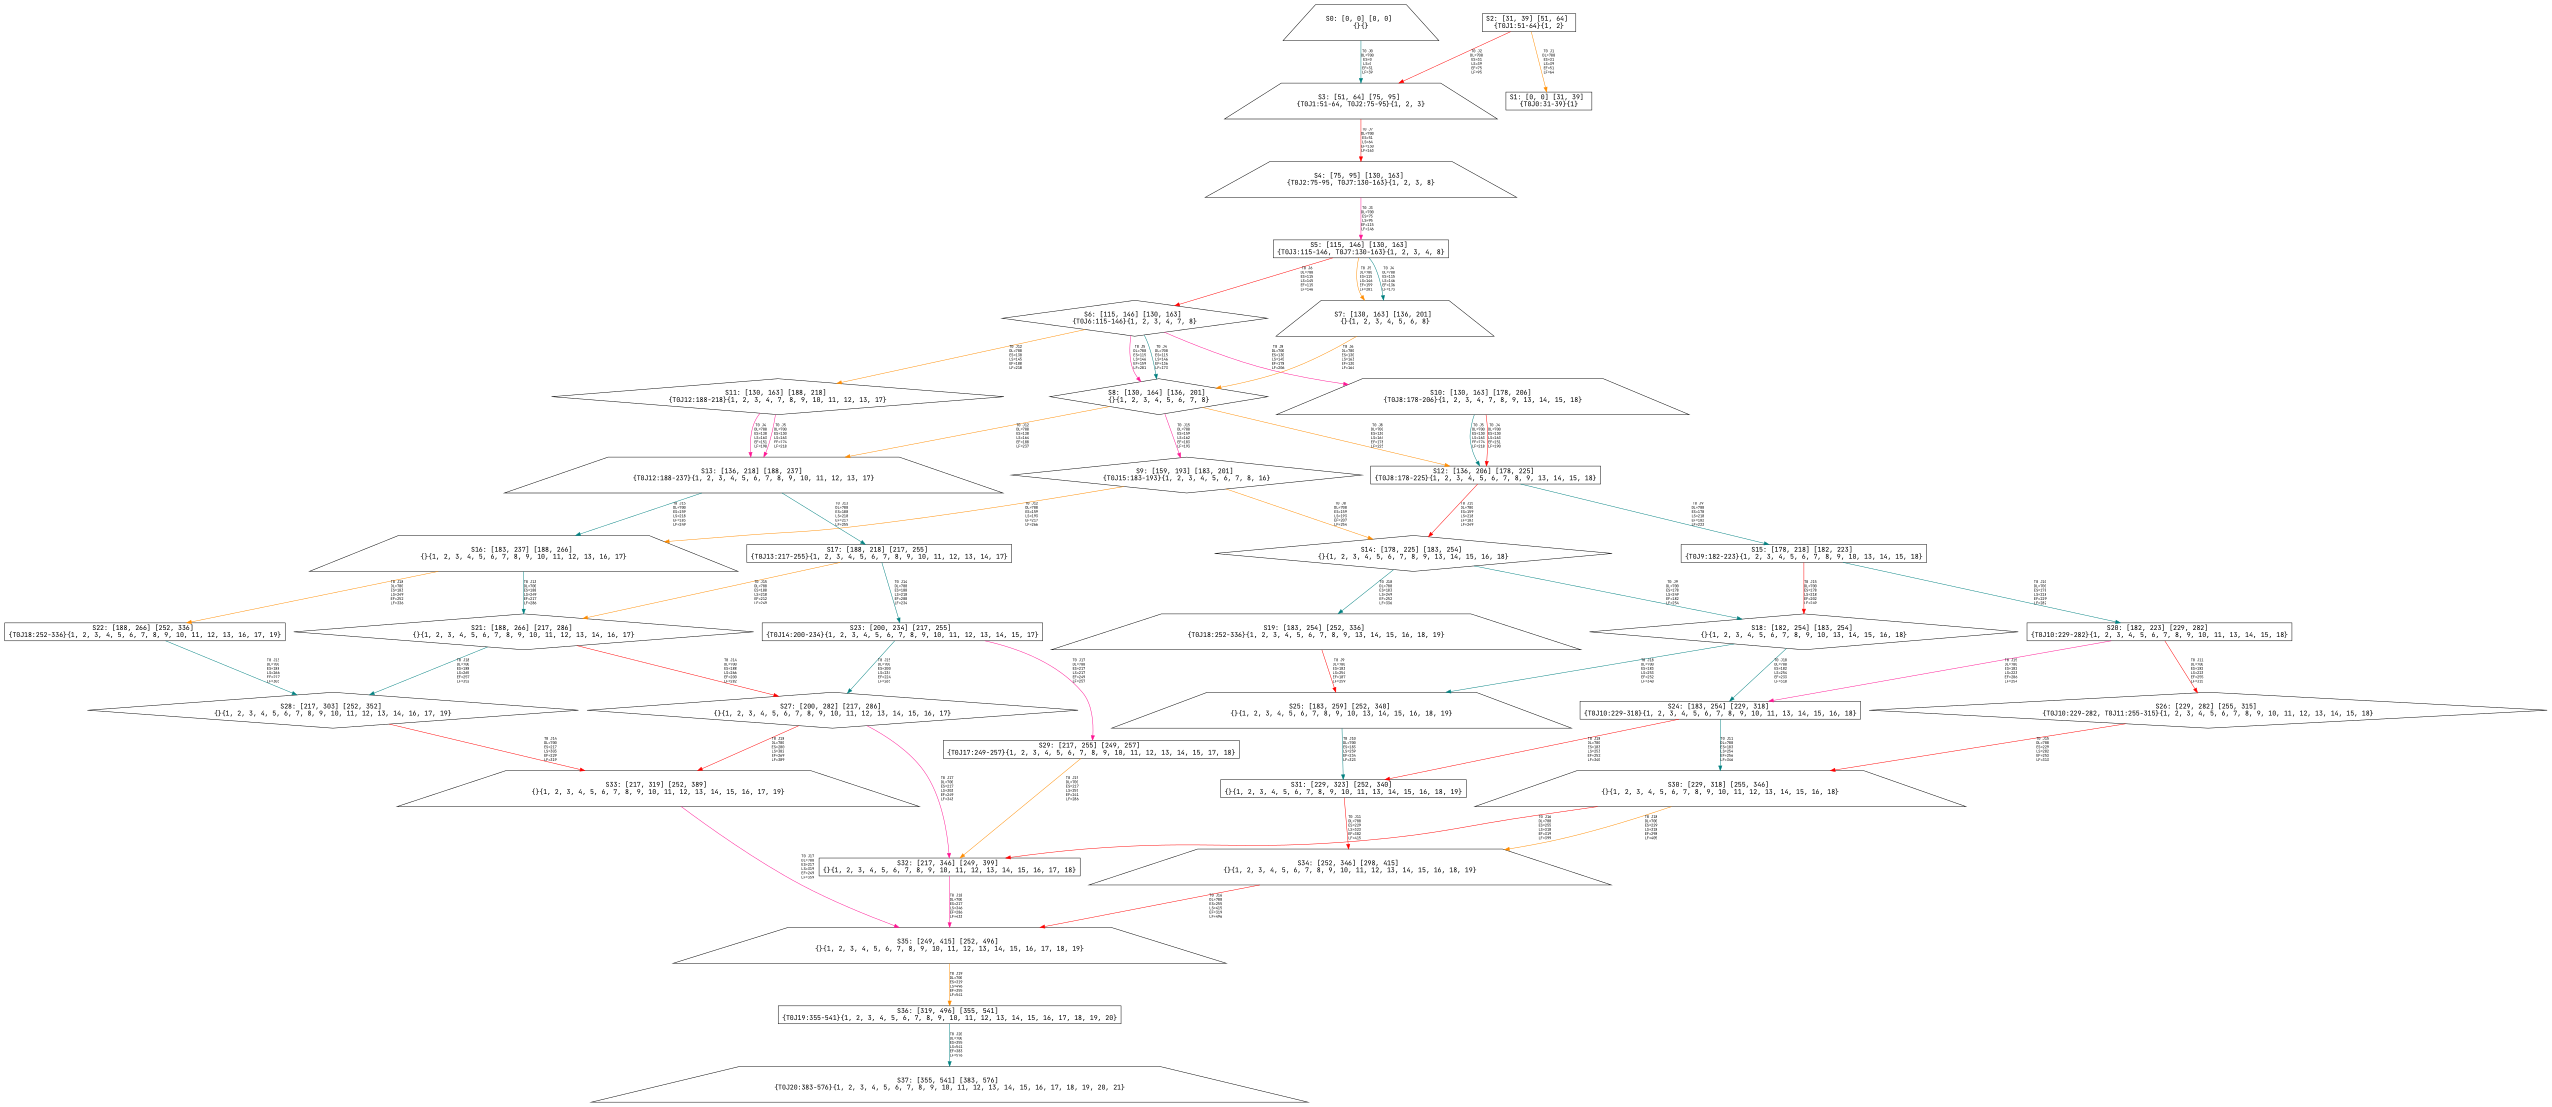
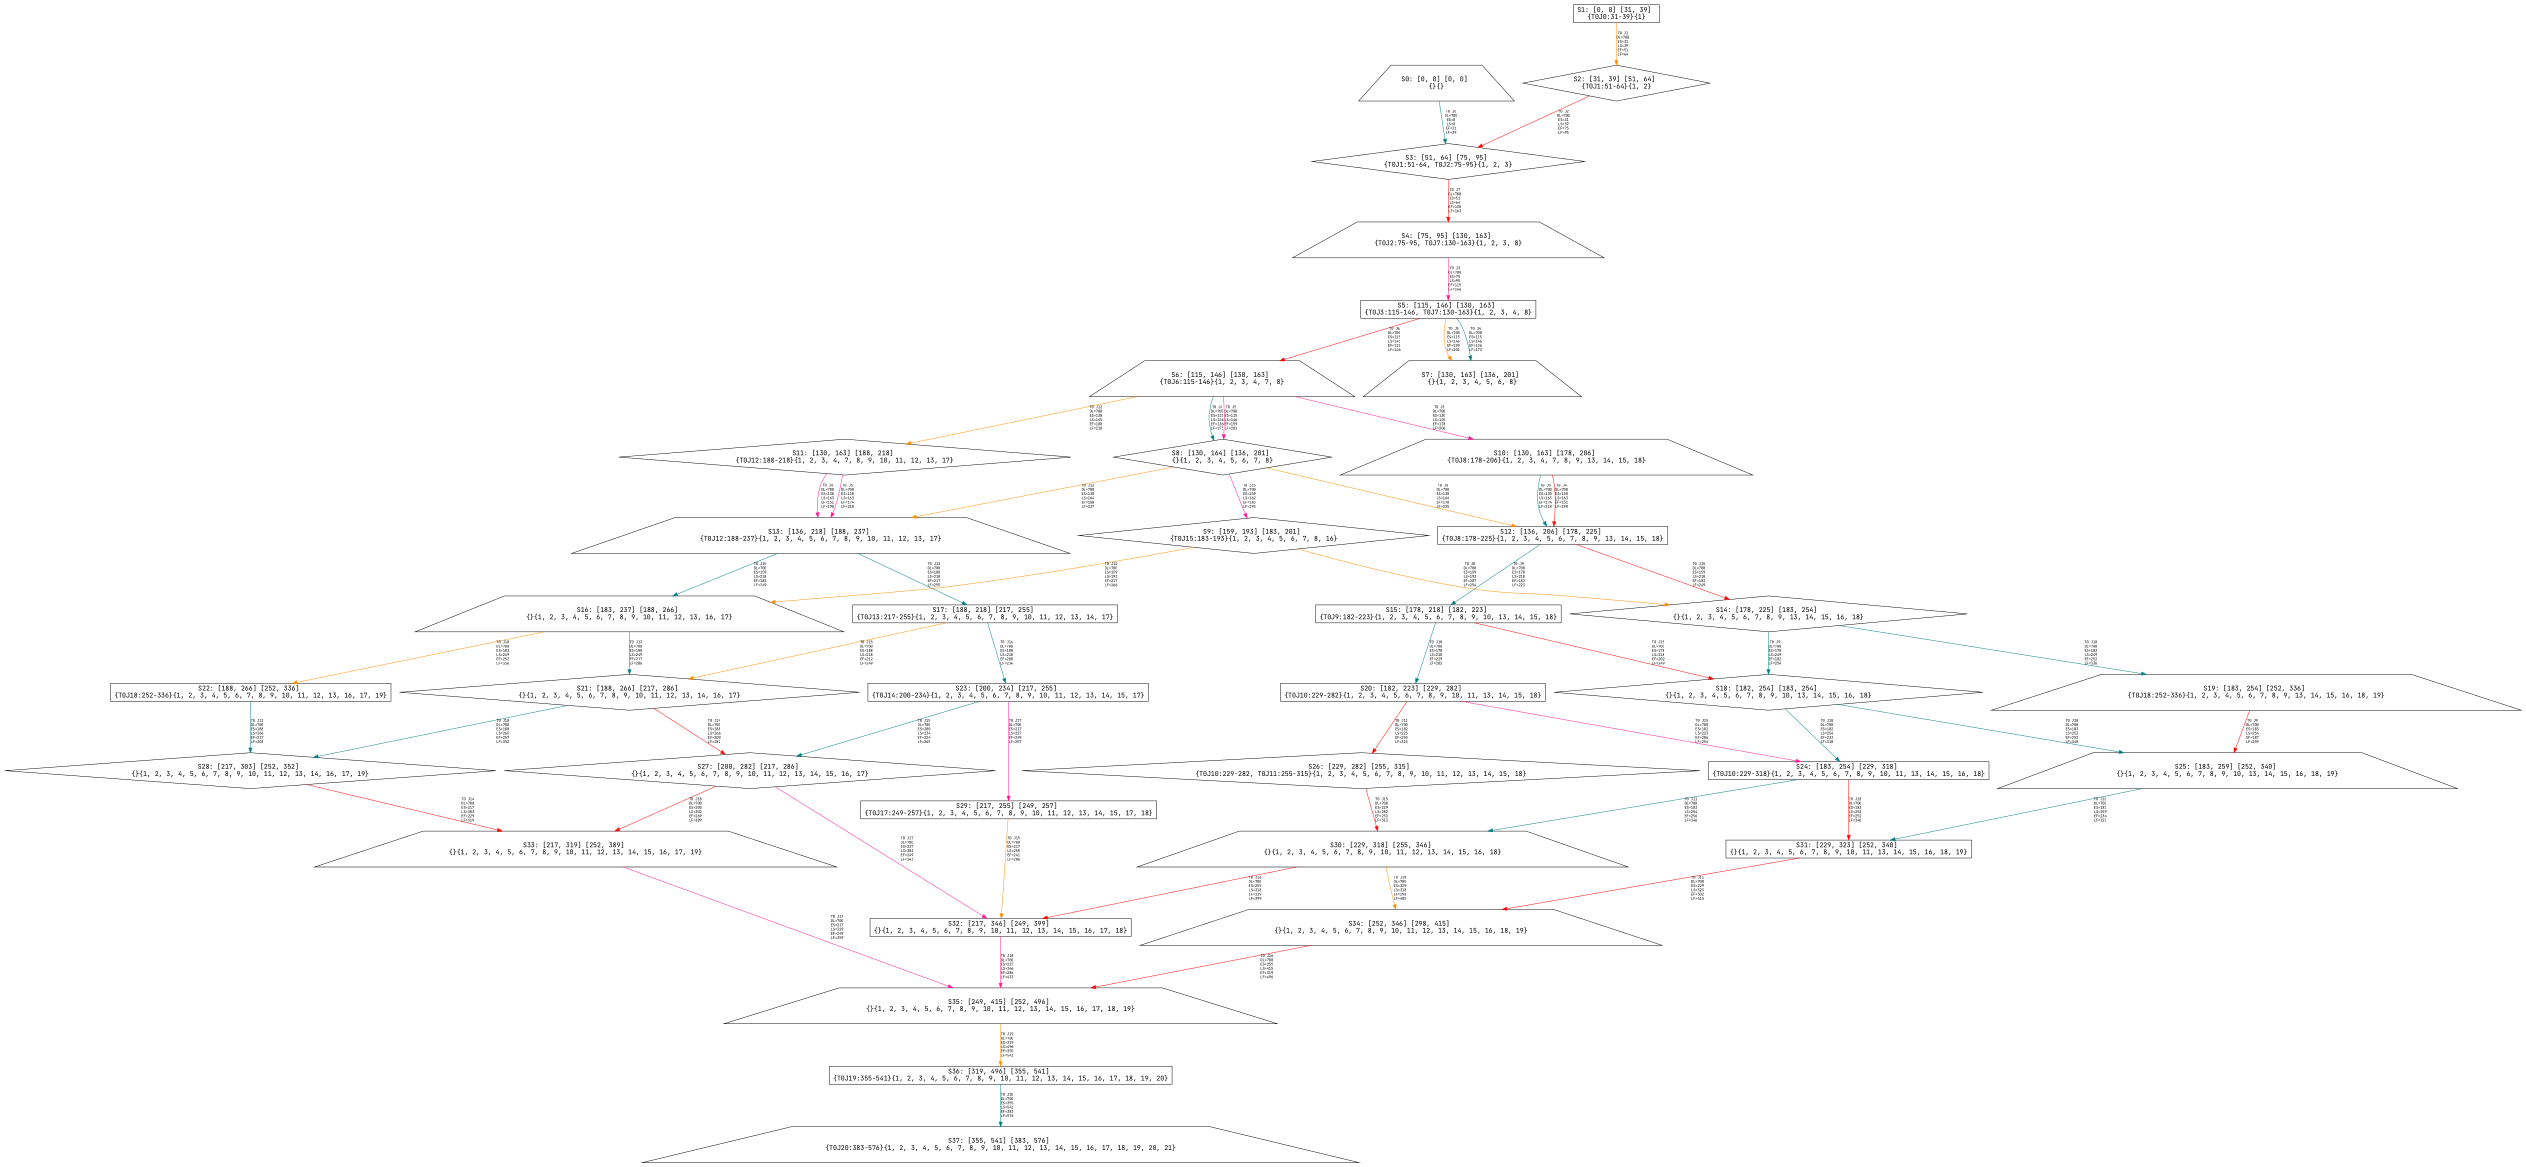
  digraph {
    fontname="JetBrains Mono"
    node [fontname="JetBrains Mono" shape=trapezium]
    edge [color=teal fontname="JetBrains Mono" fontsize=8]
    n1 [label="S0: [0, 0] [0, 0] \n{}{}"]
-   n2 [label="S3: [51, 64] [75, 95] \n{T0J1:51-64, T0J2:75-95}{1, 2, 3}"]
+   n2 [label="S3: [51, 64] [75, 95] \n{T0J1:51-64, T0J2:75-95}{1, 2, 3}" shape=diamond]
    n3 [label="S1: [0, 0] [31, 39] \n{T0J0:31-39}{1}" shape=box]
-   n4 [label="S2: [31, 39] [51, 64] \n{T0J1:51-64}{1, 2}" shape=box]
+   n4 [label="S2: [31, 39] [51, 64] \n{T0J1:51-64}{1, 2}" shape=diamond]
    n5 [label="S4: [75, 95] [130, 163] \n{T0J2:75-95, T0J7:130-163}{1, 2, 3, 8}"]
    n6 [label="S5: [115, 146] [130, 163] \n{T0J3:115-146, T0J7:130-163}{1, 2, 3, 4, 8}" shape=box]
-   n7 [label="S6: [115, 146] [130, 163] \n{T0J6:115-146}{1, 2, 3, 4, 7, 8}" shape=diamond]
+   n7 [label="S6: [115, 146] [130, 163] \n{T0J6:115-146}{1, 2, 3, 4, 7, 8}"]
    n8 [label="S7: [130, 163] [136, 201] \n{}{1, 2, 3, 4, 5, 6, 8}"]
    n9 [label="S8: [130, 164] [136, 201] \n{}{1, 2, 3, 4, 5, 6, 7, 8}" shape=diamond]
    n10 [label="S10: [130, 163] [178, 206] \n{T0J8:178-206}{1, 2, 3, 4, 7, 8, 9, 13, 14, 15, 18}"]
    n11 [label="S11: [130, 163] [188, 218] \n{T0J12:188-218}{1, 2, 3, 4, 7, 8, 9, 10, 11, 12, 13, 17}" shape=diamond]
    n12 [label="S9: [159, 193] [183, 201] \n{T0J15:183-193}{1, 2, 3, 4, 5, 6, 7, 8, 16}" shape=diamond]
    n13 [label="S12: [136, 206] [178, 225] \n{T0J8:178-225}{1, 2, 3, 4, 5, 6, 7, 8, 9, 13, 14, 15, 18}" shape=box]
    n14 [label="S13: [136, 218] [188, 237] \n{T0J12:188-237}{1, 2, 3, 4, 5, 6, 7, 8, 9, 10, 11, 12, 13, 17}"]
    n15 [label="S14: [178, 225] [183, 254] \n{}{1, 2, 3, 4, 5, 6, 7, 8, 9, 13, 14, 15, 16, 18}" shape=diamond]
    n16 [label="S16: [183, 237] [188, 266] \n{}{1, 2, 3, 4, 5, 6, 7, 8, 9, 10, 11, 12, 13, 16, 17}"]
    n17 [label="S15: [178, 218] [182, 223] \n{T0J9:182-223}{1, 2, 3, 4, 5, 6, 7, 8, 9, 10, 13, 14, 15, 18}" shape=box]
    n18 [label="S17: [188, 218] [217, 255] \n{T0J13:217-255}{1, 2, 3, 4, 5, 6, 7, 8, 9, 10, 11, 12, 13, 14, 17}" shape=box]
    n19 [label="S18: [182, 254] [183, 254] \n{}{1, 2, 3, 4, 5, 6, 7, 8, 9, 10, 13, 14, 15, 16, 18}" shape=diamond]
    n20 [label="S19: [183, 254] [252, 336] \n{T0J18:252-336}{1, 2, 3, 4, 5, 6, 7, 8, 9, 13, 14, 15, 16, 18, 19}"]
    n21 [label="S21: [188, 266] [217, 286] \n{}{1, 2, 3, 4, 5, 6, 7, 8, 9, 10, 11, 12, 13, 14, 16, 17}" shape=diamond]
    n22 [label="S22: [188, 266] [252, 336] \n{T0J18:252-336}{1, 2, 3, 4, 5, 6, 7, 8, 9, 10, 11, 12, 13, 16, 17, 19}" shape=box]
    n23 [label="S20: [182, 223] [229, 282] \n{T0J10:229-282}{1, 2, 3, 4, 5, 6, 7, 8, 9, 10, 11, 13, 14, 15, 18}" shape=box]
    n24 [label="S23: [200, 234] [217, 255] \n{T0J14:200-234}{1, 2, 3, 4, 5, 6, 7, 8, 9, 10, 11, 12, 13, 14, 15, 17}" shape=box]
    n25 [label="S24: [183, 254] [229, 318] \n{T0J10:229-318}{1, 2, 3, 4, 5, 6, 7, 8, 9, 10, 11, 13, 14, 15, 16, 18}" shape=box]
    n26 [label="S25: [183, 259] [252, 340] \n{}{1, 2, 3, 4, 5, 6, 7, 8, 9, 10, 13, 14, 15, 16, 18, 19}"]
    n27 [label="S26: [229, 282] [255, 315] \n{T0J10:229-282, T0J11:255-315}{1, 2, 3, 4, 5, 6, 7, 8, 9, 10, 11, 12, 13, 14, 15, 18}" shape=diamond]
    n28 [label="S27: [200, 282] [217, 286] \n{}{1, 2, 3, 4, 5, 6, 7, 8, 9, 10, 11, 12, 13, 14, 15, 16, 17}" shape=diamond]
    n29 [label="S28: [217, 303] [252, 352] \n{}{1, 2, 3, 4, 5, 6, 7, 8, 9, 10, 11, 12, 13, 14, 16, 17, 19}" shape=diamond]
    n30 [label="S29: [217, 255] [249, 257] \n{T0J17:249-257}{1, 2, 3, 4, 5, 6, 7, 8, 9, 10, 11, 12, 13, 14, 15, 17, 18}" shape=box]
    n31 [label="S30: [229, 318] [255, 346] \n{}{1, 2, 3, 4, 5, 6, 7, 8, 9, 10, 11, 12, 13, 14, 15, 16, 18}"]
    n32 [label="S31: [229, 323] [252, 340] \n{}{1, 2, 3, 4, 5, 6, 7, 8, 9, 10, 11, 13, 14, 15, 16, 18, 19}" shape=box]
    n33 [label="S32: [217, 346] [249, 399] \n{}{1, 2, 3, 4, 5, 6, 7, 8, 9, 10, 11, 12, 13, 14, 15, 16, 17, 18}" shape=box]
    n34 [label="S33: [217, 319] [252, 389] \n{}{1, 2, 3, 4, 5, 6, 7, 8, 9, 10, 11, 12, 13, 14, 15, 16, 17, 19}"]
    n35 [label="S34: [252, 346] [298, 415] \n{}{1, 2, 3, 4, 5, 6, 7, 8, 9, 10, 11, 12, 13, 14, 15, 16, 18, 19}"]
    n36 [label="S35: [249, 415] [252, 496] \n{}{1, 2, 3, 4, 5, 6, 7, 8, 9, 10, 11, 12, 13, 14, 15, 16, 17, 18, 19}"]
    n37 [label="S36: [319, 496] [355, 541] \n{T0J19:355-541}{1, 2, 3, 4, 5, 6, 7, 8, 9, 10, 11, 12, 13, 14, 15, 16, 17, 18, 19, 20}" shape=box]
    n38 [label="S37: [355, 541] [383, 576] \n{T0J20:383-576}{1, 2, 3, 4, 5, 6, 7, 8, 9, 10, 11, 12, 13, 14, 15, 16, 17, 18, 19, 20, 21}"]
    n1 -> n2 [label="T0 J0\nDL=700\nES=0\nLS=0\nEF=31\nLF=39"]
    n2 -> n5 [color=red label="T0 J7\nDL=700\nES=51\nLS=64\nEF=130\nLF=163"]
-   n4 -> n3 [color=darkorange label="T0 J1\nDL=700\nES=31\nLS=39\nEF=51\nLF=64"]
+   n3 -> n4 [color=darkorange label="T0 J1\nDL=700\nES=31\nLS=39\nEF=51\nLF=64"]
    n4 -> n2 [color=red label="T0 J2\nDL=700\nES=31\nLS=39\nEF=75\nLF=95"]
    n5 -> n6 [color=deeppink label="T0 J3\nDL=700\nES=75\nLS=95\nEF=115\nLF=146"]
    n6 -> n7 [color=red label="T0 J6\nDL=700\nES=115\nLS=145\nEF=115\nLF=146"]
    n6 -> n8 [label="T0 J4\nDL=700\nES=115\nLS=146\nEF=136\nLF=173"]
    n6 -> n8 [color=darkorange label="T0 J5\nDL=700\nES=115\nLS=146\nEF=159\nLF=201"]
    n7 -> n9 [label="T0 J4\nDL=700\nES=115\nLS=146\nEF=136\nLF=173"]
    n7 -> n9 [color=deeppink label="T0 J5\nDL=700\nES=115\nLS=146\nEF=159\nLF=201"]
    n7 -> n10 [color=deeppink label="T0 J8\nDL=700\nES=130\nLS=145\nEF=178\nLF=206"]
    n7 -> n11 [color=darkorange label="T0 J12\nDL=700\nES=130\nLS=145\nEF=188\nLF=218"]
-   n8 -> n9 [color=darkorange label="T0 J6\nDL=700\nES=130\nLS=163\nEF=130\nLF=164"]
    n9 -> n12 [color=deeppink label="T0 J15\nDL=700\nES=159\nLS=162\nEF=183\nLF=193"]
    n9 -> n13 [color=darkorange label="T0 J8\nDL=700\nES=130\nLS=164\nEF=178\nLF=225"]
    n9 -> n14 [color=darkorange label="T0 J12\nDL=700\nES=130\nLS=164\nEF=188\nLF=237"]
    n10 -> n13 [color=red label="T0 J4\nDL=700\nES=130\nLS=163\nEF=151\nLF=190"]
    n10 -> n13 [label="T0 J5\nDL=700\nES=130\nLS=163\nEF=174\nLF=218"]
    n11 -> n14 [color=deeppink label="T0 J4\nDL=700\nES=130\nLS=163\nEF=151\nLF=190"]
    n11 -> n14 [color=deeppink label="T0 J5\nDL=700\nES=130\nLS=163\nEF=174\nLF=218"]
    n12 -> n15 [color=darkorange label="T0 J8\nDL=700\nES=159\nLS=193\nEF=207\nLF=254"]
    n12 -> n16 [color=darkorange label="T0 J12\nDL=700\nES=159\nLS=193\nEF=217\nLF=266"]
    n13 -> n15 [color=red label="T0 J15\nDL=700\nES=159\nLS=218\nEF=183\nLF=249"]
    n13 -> n17 [label="T0 J9\nDL=700\nES=178\nLS=218\nEF=182\nLF=223"]
    n14 -> n16 [label="T0 J15\nDL=700\nES=159\nLS=218\nEF=183\nLF=249"]
    n14 -> n18 [label="T0 J13\nDL=700\nES=188\nLS=218\nEF=217\nLF=255"]
    n15 -> n19 [label="T0 J9\nDL=700\nES=178\nLS=249\nEF=182\nLF=254"]
    n15 -> n20 [label="T0 J18\nDL=700\nES=183\nLS=249\nEF=252\nLF=336"]
    n16 -> n21 [label="T0 J13\nDL=700\nES=188\nLS=249\nEF=217\nLF=286"]
    n16 -> n22 [color=darkorange label="T0 J18\nDL=700\nES=183\nLS=249\nEF=252\nLF=336"]
    n17 -> n19 [color=red label="T0 J15\nDL=700\nES=178\nLS=218\nEF=202\nLF=249"]
    n17 -> n23 [label="T0 J10\nDL=700\nES=178\nLS=218\nEF=229\nLF=282"]
    n18 -> n21 [color=darkorange label="T0 J15\nDL=700\nES=188\nLS=218\nEF=212\nLF=249"]
    n18 -> n24 [label="T0 J14\nDL=700\nES=188\nLS=218\nEF=200\nLF=234"]
    n19 -> n25 [label="T0 J10\nDL=700\nES=182\nLS=254\nEF=233\nLF=318"]
    n19 -> n26 [label="T0 J18\nDL=700\nES=183\nLS=253\nEF=252\nLF=340"]
    n20 -> n26 [color=red label="T0 J9\nDL=700\nES=183\nLS=254\nEF=187\nLF=259"]
    n21 -> n28 [color=red label="T0 J14\nDL=700\nES=188\nLS=266\nEF=200\nLF=282"]
    n21 -> n29 [label="T0 J18\nDL=700\nES=188\nLS=265\nEF=257\nLF=352"]
    n22 -> n29 [label="T0 J13\nDL=700\nES=188\nLS=266\nEF=217\nLF=303"]
    n23 -> n25 [color=deeppink label="T0 J15\nDL=700\nES=182\nLS=223\nEF=206\nLF=254"]
    n23 -> n27 [color=red label="T0 J11\nDL=700\nES=182\nLS=223\nEF=255\nLF=315"]
    n24 -> n28 [label="T0 J15\nDL=700\nES=200\nLS=234\nEF=224\nLF=265"]
    n24 -> n30 [color=deeppink label="T0 J17\nDL=700\nES=217\nLS=217\nEF=249\nLF=257"]
    n25 -> n31 [label="T0 J11\nDL=700\nES=183\nLS=254\nEF=256\nLF=346"]
    n25 -> n32 [color=red label="T0 J18\nDL=700\nES=183\nLS=253\nEF=252\nLF=340"]
    n26 -> n32 [label="T0 J10\nDL=700\nES=183\nLS=259\nEF=234\nLF=323"]
    n27 -> n31 [color=red label="T0 J15\nDL=700\nES=229\nLS=282\nEF=253\nLF=313"]
    n28 -> n33 [color=deeppink label="T0 J17\nDL=700\nES=217\nLS=303\nEF=249\nLF=343"]
    n28 -> n34 [color=red label="T0 J18\nDL=700\nES=200\nLS=302\nEF=269\nLF=389"]
    n29 -> n34 [color=red label="T0 J14\nDL=700\nES=217\nLS=303\nEF=229\nLF=319"]
    n30 -> n33 [color=darkorange label="T0 J15\nDL=700\nES=217\nLS=255\nEF=241\nLF=286"]
    n31 -> n33 [color=red label="T0 J16\nDL=700\nES=255\nLS=318\nEF=319\nLF=399"]
    n31 -> n35 [color=darkorange label="T0 J18\nDL=700\nES=229\nLS=318\nEF=298\nLF=405"]
    n32 -> n35 [color=red label="T0 J11\nDL=700\nES=229\nLS=323\nEF=302\nLF=415"]
    n33 -> n36 [color=deeppink label="T0 J18\nDL=700\nES=217\nLS=346\nEF=286\nLF=433"]
    n34 -> n36 [color=deeppink label="T0 J17\nDL=700\nES=217\nLS=319\nEF=249\nLF=359"]
    n35 -> n36 [color=red label="T0 J16\nDL=700\nES=255\nLS=415\nEF=319\nLF=496"]
    n36 -> n37 [color=darkorange label="T0 J19\nDL=700\nES=319\nLS=496\nEF=355\nLF=541"]
    n37 -> n38 [label="T0 J20\nDL=700\nES=355\nLS=541\nEF=383\nLF=576"]
  }
